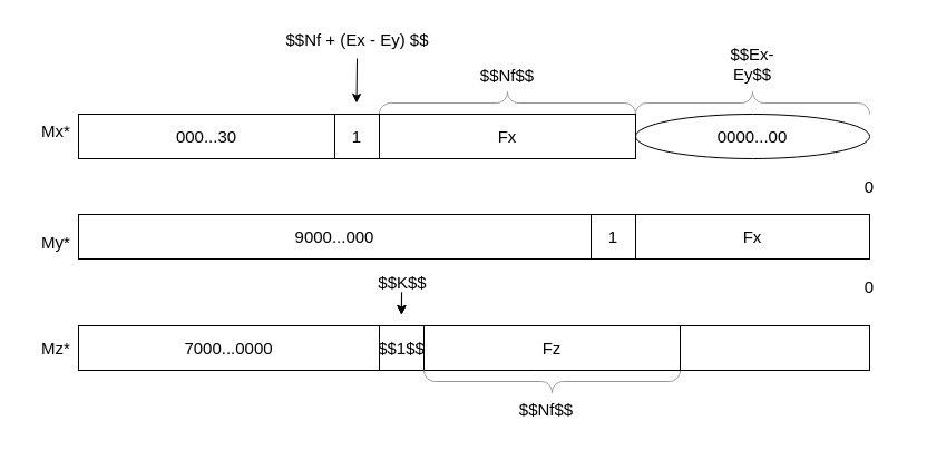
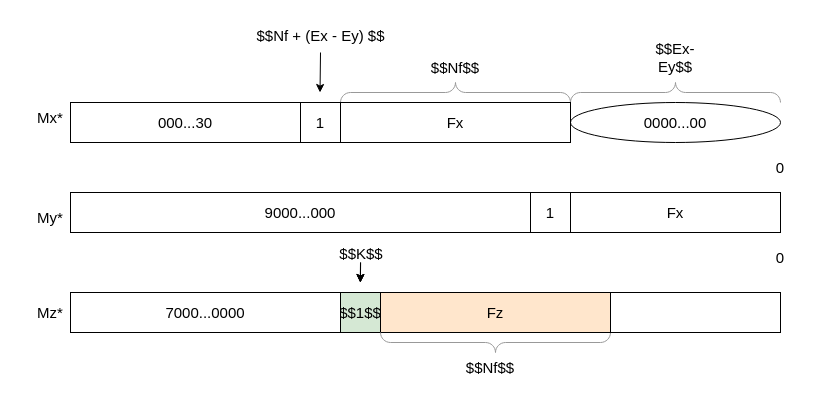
  <mxCell id="0" />
  <mxCell id="1" parent="0" />
  <mxCell id="2" value="&lt;font style=&quot;font-size: 15px;&quot;&gt;000...30&lt;/font&gt;" style="rounded=0;whiteSpace=wrap;html=1;" vertex="1" parent="1"><mxGeometry x="70" y="102" width="230" height="40" as="geometry" /></mxCell>
  <mxCell id="3" value="&lt;font style=&quot;font-size: 15px;&quot;&gt;0000...00&lt;/font&gt;" style="ellipse;whiteSpace=wrap;html=1;" vertex="1" parent="1"><mxGeometry x="570" y="102" width="210" height="40" as="geometry" /></mxCell>
  <mxCell id="4" value="&lt;font style=&quot;font-size: 15px;&quot;&gt;0&lt;br&gt;&lt;/font&gt;" style="text;html=1;strokeColor=none;fillColor=none;align=center;verticalAlign=middle;whiteSpace=wrap;rounded=0;" vertex="1" parent="1"><mxGeometry x="750" y="152" width="60" height="30" as="geometry" /></mxCell>
  <mxCell id="5" value="" style="verticalLabelPosition=bottom;shadow=0;dashed=0;align=center;html=1;verticalAlign=top;strokeWidth=1;shape=mxgraph.mockup.markup.curlyBrace;whiteSpace=wrap;strokeColor=#999999;" vertex="1" parent="1"><mxGeometry x="570" y="82" width="210" height="20" as="geometry" /></mxCell>
  <mxCell id="6" value="&lt;font style=&quot;font-size: 15px;&quot;&gt;$$Ex-Ey$$&lt;/font&gt;" style="text;html=1;strokeColor=none;fillColor=none;align=center;verticalAlign=middle;whiteSpace=wrap;rounded=0;" vertex="1" parent="1"><mxGeometry x="645" y="42" width="60" height="30" as="geometry" /></mxCell>
  <mxCell id="7" value="" style="verticalLabelPosition=bottom;shadow=0;dashed=0;align=center;html=1;verticalAlign=top;strokeWidth=1;shape=mxgraph.mockup.markup.curlyBrace;whiteSpace=wrap;strokeColor=#999999;" vertex="1" parent="1"><mxGeometry x="340" y="82" width="230" height="20" as="geometry" /></mxCell>
  <mxCell id="8" value="&lt;font style=&quot;font-size: 15px;&quot;&gt;$$Nf$$&lt;/font&gt;" style="text;html=1;strokeColor=none;fillColor=none;align=center;verticalAlign=middle;whiteSpace=wrap;rounded=0;" vertex="1" parent="1"><mxGeometry x="425" y="52" width="60" height="30" as="geometry" /></mxCell>
  <mxCell id="9" value="" style="rounded=0;whiteSpace=wrap;html=1;" vertex="1" parent="1"><mxGeometry x="340" y="102" width="230" height="40" as="geometry" /></mxCell>
  <mxCell id="10" value="&lt;font style=&quot;font-size: 15px;&quot;&gt;1&lt;/font&gt;" style="rounded=0;whiteSpace=wrap;html=1;" vertex="1" parent="1"><mxGeometry x="300" y="102" width="40" height="40" as="geometry" /></mxCell>
  <mxCell id="11" value="&lt;font style=&quot;font-size: 15px;&quot;&gt;Mx*&lt;br&gt;&lt;/font&gt;" style="text;html=1;strokeColor=none;fillColor=none;align=center;verticalAlign=middle;whiteSpace=wrap;rounded=0;" vertex="1" parent="1"><mxGeometry y="102" width="60" height="30" as="geometry" x="20" /></mxCell>
  <mxCell id="12" value="&lt;font style=&quot;font-size: 15px;&quot;&gt;My*&lt;br&gt;&lt;/font&gt;" style="text;html=1;strokeColor=none;fillColor=none;align=center;verticalAlign=middle;whiteSpace=wrap;rounded=0;" vertex="1" parent="1"><mxGeometry y="202" width="60" height="30" as="geometry" x="20" /></mxCell>
  <mxCell id="13" value="&lt;font style=&quot;font-size: 15px;&quot;&gt;9000...000&lt;/font&gt;" style="rounded=0;whiteSpace=wrap;html=1;" vertex="1" parent="1"><mxGeometry x="70" y="192" width="460" height="40" as="geometry" /></mxCell>
  <mxCell id="14" value="" style="rounded=0;whiteSpace=wrap;html=1;" vertex="1" parent="1"><mxGeometry x="570" y="192" width="210" height="40" as="geometry" /></mxCell>
  <mxCell id="15" value="&lt;font style=&quot;font-size: 15px;&quot;&gt;0&lt;br&gt;&lt;/font&gt;" style="text;html=1;strokeColor=none;fillColor=none;align=center;verticalAlign=middle;whiteSpace=wrap;rounded=0;" vertex="1" parent="1"><mxGeometry x="750" y="242" width="60" height="30" as="geometry" /></mxCell>
  <mxCell id="16" value="&lt;font style=&quot;font-size: 15px;&quot;&gt;Fx&lt;/font&gt;" style="text;html=1;strokeColor=none;fillColor=none;align=center;verticalAlign=middle;whiteSpace=wrap;rounded=0;" vertex="1" parent="1"><mxGeometry x="425" y="107" width="60" height="30" as="geometry" /></mxCell>
  <mxCell id="17" value="&lt;font style=&quot;font-size: 15px;&quot;&gt;Fx&lt;br&gt;&lt;/font&gt;" style="text;html=1;strokeColor=none;fillColor=none;align=center;verticalAlign=middle;whiteSpace=wrap;rounded=0;" vertex="1" parent="1"><mxGeometry x="645" y="197" width="60" height="30" as="geometry" /></mxCell>
  <mxCell id="18" value="&lt;font style=&quot;font-size: 15px;&quot;&gt;1&lt;/font&gt;" style="rounded=0;whiteSpace=wrap;html=1;" vertex="1" parent="1"><mxGeometry x="530" y="192" width="40" height="40" as="geometry" /></mxCell>
  <mxCell id="19" value="" style="endArrow=classic;html=1;rounded=0;" edge="1" parent="1"><mxGeometry width="50" height="50" relative="1" as="geometry"><mxPoint x="320" y="52" as="sourcePoint" /><mxPoint x="319.52" y="92" as="targetPoint" /></mxGeometry></mxCell>
  <mxCell id="20" value="&lt;font style=&quot;font-size: 15px;&quot;&gt;$$Nf + (Ex - Ey) $$&lt;/font&gt;" style="text;html=1;align=center;verticalAlign=middle;resizable=0;points=[];autosize=1;strokeColor=none;fillColor=none;" vertex="1" parent="1"><mxGeometry x="245" y="20" width="150" height="30" as="geometry" /></mxCell>
- <mxCell id="21" value="&lt;font style=&quot;font-size: 15px;&quot;&gt;$$1$$&lt;/font&gt;" style="rounded=0;whiteSpace=wrap;html=1;" vertex="1" parent="1"><mxGeometry x="340" y="292" width="40" height="40" as="geometry" /></mxCell>
+ <mxCell id="21" value="&lt;font style=&quot;font-size: 15px;&quot;&gt;$$1$$&lt;/font&gt;" style="rounded=0;whiteSpace=wrap;html=1;fillColor=#d5e8d4;" vertex="1" parent="1"><mxGeometry x="340" y="292" width="40" height="40" as="geometry" /></mxCell>
  <mxCell id="22" value="&lt;font style=&quot;font-size: 15px;&quot;&gt;7000...0000&lt;/font&gt;" style="rounded=0;whiteSpace=wrap;html=1;" vertex="1" parent="1"><mxGeometry x="70" y="292" width="270" height="40" as="geometry" /></mxCell>
  <mxCell id="23" value="&lt;font style=&quot;font-size: 15px;&quot;&gt;Mz*&lt;br&gt;&lt;/font&gt;" style="text;html=1;strokeColor=none;fillColor=none;align=center;verticalAlign=middle;whiteSpace=wrap;rounded=0;" vertex="1" parent="1"><mxGeometry y="297" width="60" height="30" as="geometry" x="20" /></mxCell>
- <mxCell id="24" value="&lt;font style=&quot;font-size: 15px;&quot;&gt;Fz&lt;/font&gt;" style="rounded=0;whiteSpace=wrap;html=1;" vertex="1" parent="1"><mxGeometry x="380" y="292" width="230" height="40" as="geometry" /></mxCell>
+ <mxCell id="24" value="&lt;font style=&quot;font-size: 15px;&quot;&gt;Fz&lt;/font&gt;" style="rounded=0;whiteSpace=wrap;html=1;fillColor=#ffe6cc;" vertex="1" parent="1"><mxGeometry x="380" y="292" width="230" height="40" as="geometry" /></mxCell>
  <mxCell id="25" value="&lt;font style=&quot;font-size: 15px;&quot;&gt;$$Nf$$&lt;/font&gt;" style="text;html=1;strokeColor=none;fillColor=none;align=center;verticalAlign=middle;whiteSpace=wrap;rounded=0;" vertex="1" parent="1"><mxGeometry x="460" y="352" width="60" height="30" as="geometry" /></mxCell>
  <mxCell id="26" value="" style="verticalLabelPosition=bottom;shadow=0;dashed=0;align=center;html=1;verticalAlign=top;strokeWidth=1;shape=mxgraph.mockup.markup.curlyBrace;whiteSpace=wrap;strokeColor=#999999;direction=west;" vertex="1" parent="1"><mxGeometry x="380" y="332" width="230" height="20" as="geometry" /></mxCell>
  <mxCell id="27" value="" style="rounded=0;whiteSpace=wrap;html=1;" vertex="1" parent="1"><mxGeometry x="610" y="292" width="170" height="40" as="geometry" /></mxCell>
  <mxCell id="28" value="&lt;span style=&quot;font-size: 15px;&quot;&gt;$$K$$&lt;/span&gt;" style="text;html=1;strokeColor=none;fillColor=none;align=center;verticalAlign=middle;whiteSpace=wrap;rounded=0;" vertex="1" parent="1"><mxGeometry x="331" y="238" width="60" height="30" as="geometry" /></mxCell>
  <mxCell id="29" value="" style="endArrow=classic;html=1;rounded=0;" edge="1" parent="1"><mxGeometry width="50" height="50" relative="1" as="geometry"><mxPoint x="360" y="262" as="sourcePoint" /><mxPoint x="359.77" y="282" as="targetPoint" /></mxGeometry></mxCell>
  <mxCell id="30" value="" style="endArrow=classic;html=1;rounded=0;" edge="1" parent="1"><mxGeometry width="50" height="50" relative="1" as="geometry"><mxPoint x="360.12" y="262" as="sourcePoint" /><mxPoint x="359.89" y="282" as="targetPoint" /></mxGeometry></mxCell>
  <mxCell id="31" value="" style="endArrow=classic;html=1;rounded=0;" edge="1" parent="1"><mxGeometry width="50" height="50" relative="1" as="geometry"><mxPoint x="360" y="272" as="sourcePoint" /><mxPoint x="359.89" y="282" as="targetPoint" /></mxGeometry></mxCell>
